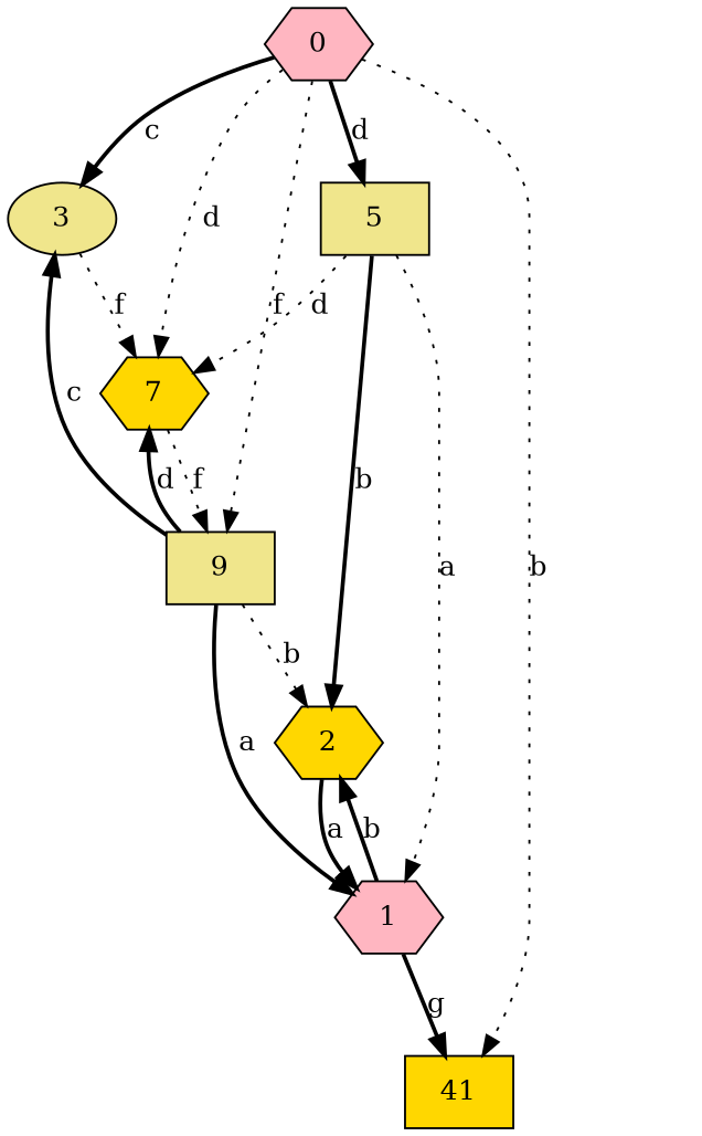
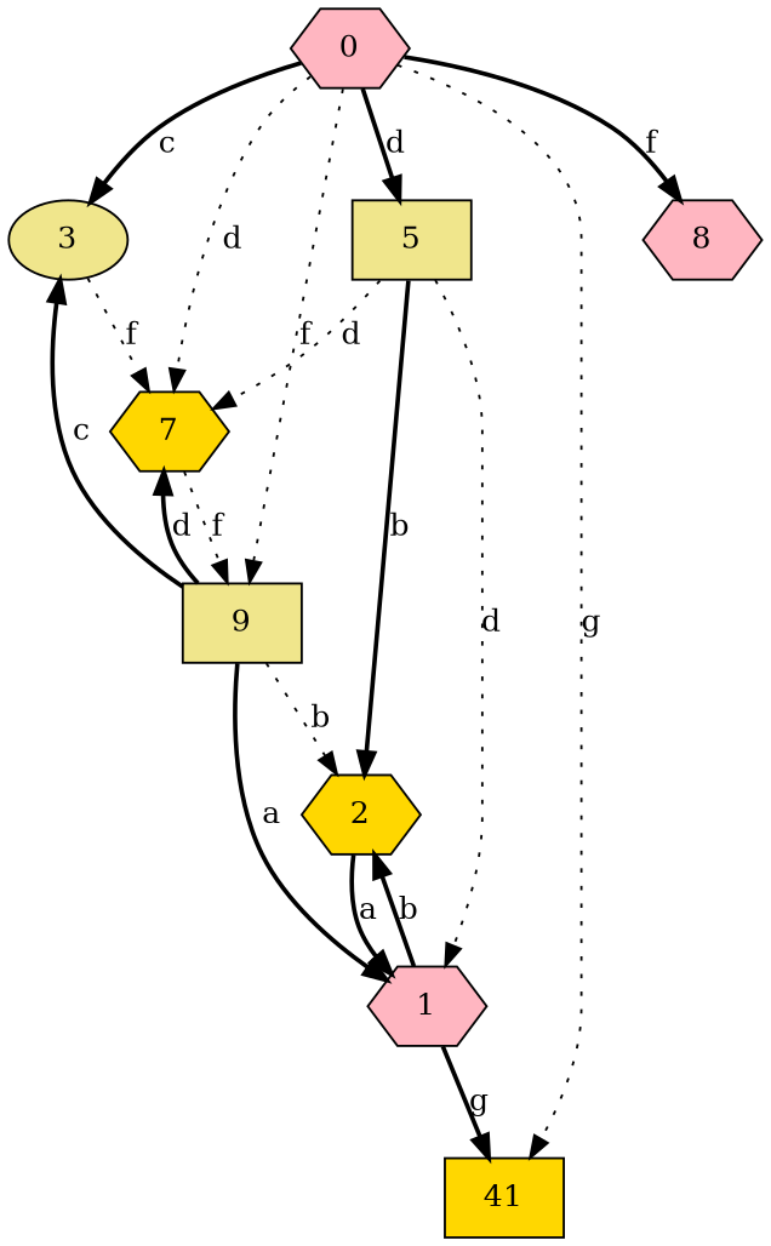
  strict digraph {
    node [fillcolor=gold shape=hexagon style=filled]
    edge [style=bold]
    2
    1 [fillcolor=lightpink]
    n3 [label=41 shape=box]
    3 [fillcolor=khaki shape=ellipse]
    7
    9 [fillcolor=khaki shape=box]
    0 [fillcolor=lightpink]
    5 [fillcolor=khaki shape=box]
+   8 [fillcolor=lightpink]
    2 -> 1 [label=a]
    1 -> 2 [label=b]
    1 -> n3 [label=g]
    3 -> 7 [label=f style=dotted]
    7 -> 9 [label=f style=dotted]
    9 -> 2 [label=b style=dotted]
    9 -> 1 [label=a]
    9 -> 3 [label=c]
    9 -> 7 [label=d]
-   0 -> n3 [label=b style=dotted]
+   0 -> n3 [label=g style=dotted]
    0 -> 3 [label=c]
    0 -> 7 [label=d style=dotted]
    0 -> 9 [label=f style=dotted]
    0 -> 5 [label=d]
+   0 -> 8 [label=f]
    5 -> 2 [label=b]
-   5 -> 1 [label=a style=dotted]
+   5 -> 1 [label=d style=dotted]
    5 -> 7 [label=d style=dotted]
  }
